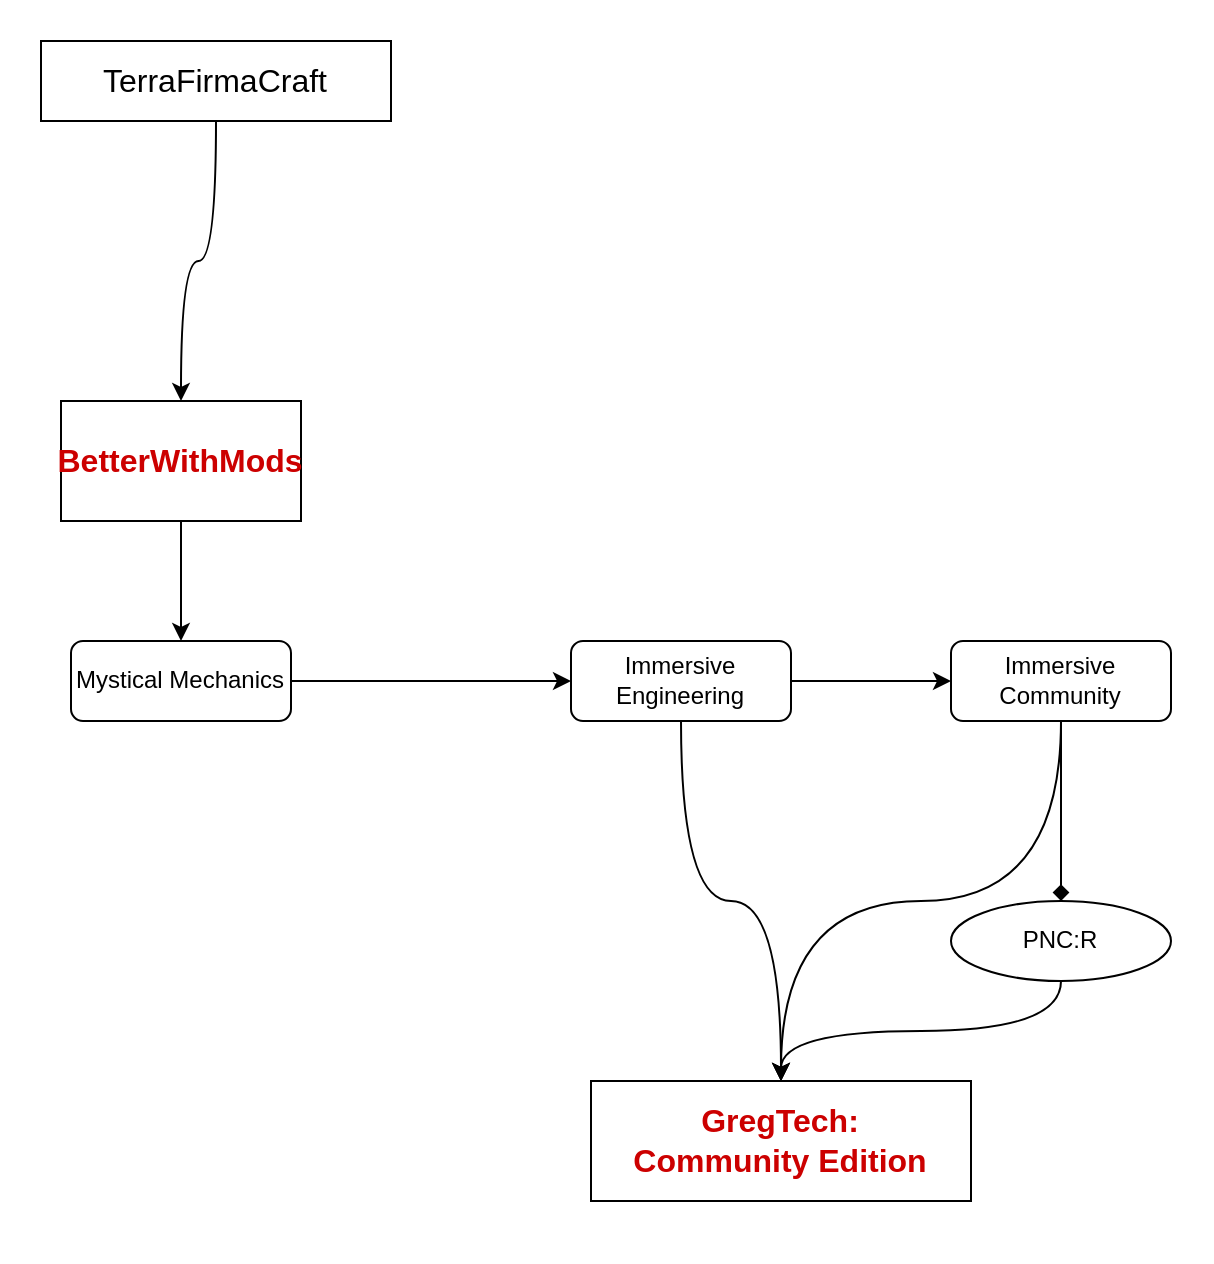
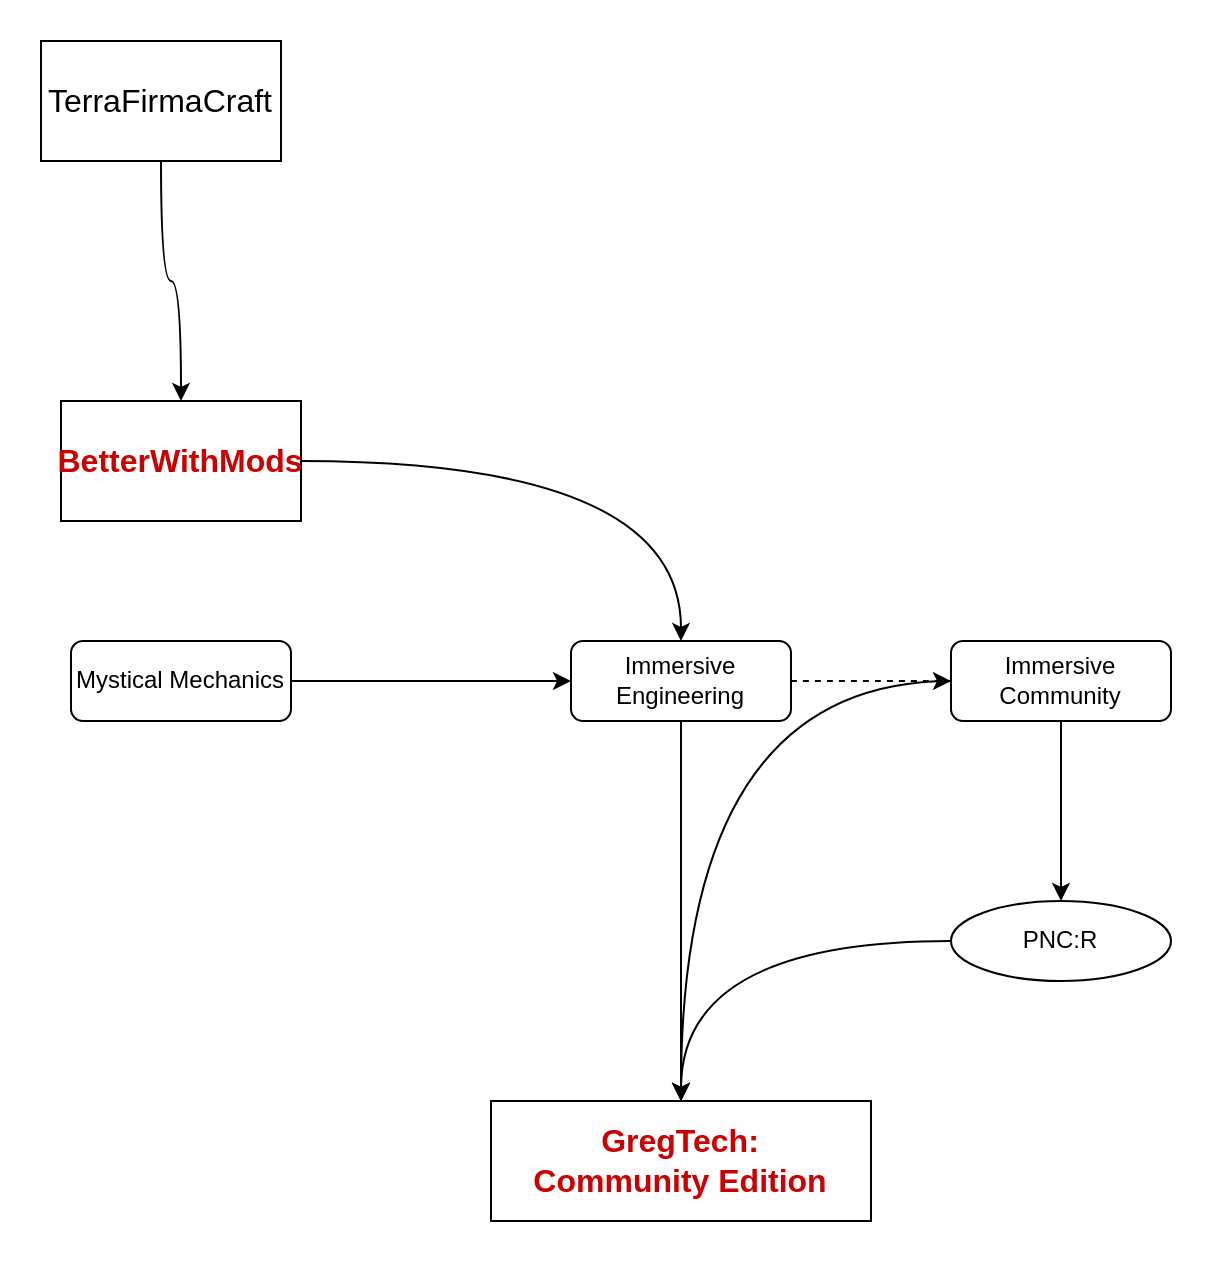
  <mxCell id="0" />
  <mxCell id="1" parent="0" />
  <mxCell id="2" style="edgeStyle=orthogonalEdgeStyle;rounded=0;orthogonalLoop=1;jettySize=auto;html=1;curved=1;" parent="1" source="3" target="6" edge="1"><mxGeometry relative="1" as="geometry" /></mxCell>
- <mxCell id="3" value="&lt;font style=&quot;font-size: 16px&quot;&gt;TerraFirmaCraft&lt;/font&gt;" style="rounded=0;whiteSpace=wrap;html=1;" parent="1" vertex="1"><mxGeometry x="20" y="20" width="175" height="40" as="geometry" /></mxCell>
- <mxCell id="4" style="edgeStyle=orthogonalEdgeStyle;curved=1;rounded=0;orthogonalLoop=1;jettySize=auto;html=1;" parent="1" source="6" target="8" edge="1"><mxGeometry relative="1" as="geometry" /></mxCell>
+ <mxCell id="3" value="&lt;font style=&quot;font-size: 16px&quot;&gt;TerraFirmaCraft&lt;/font&gt;" style="rounded=0;whiteSpace=wrap;html=1;" parent="1" vertex="1"><mxGeometry x="20" y="20" width="120" height="60" as="geometry" /></mxCell>
+ <mxCell id="5" style="edgeStyle=orthogonalEdgeStyle;curved=1;rounded=0;orthogonalLoop=1;jettySize=auto;html=1;fontColor=#CC0000;" parent="1" source="6" target="12" edge="1"><mxGeometry relative="1" as="geometry" /></mxCell>
  <mxCell id="6" value="&lt;font style=&quot;font-size: 16px&quot;&gt;BetterWithMods&lt;/font&gt;" style="rounded=0;whiteSpace=wrap;html=1;fontColor=#CC0000;fontStyle=1;" parent="1" vertex="1"><mxGeometry x="30" y="200" width="120" height="60" as="geometry" /></mxCell>
  <mxCell id="7" style="edgeStyle=orthogonalEdgeStyle;curved=1;rounded=0;orthogonalLoop=1;jettySize=auto;html=1;fontColor=#CC0000;" parent="1" source="8" target="12" edge="1"><mxGeometry relative="1" as="geometry" /></mxCell>
  <mxCell id="8" value="Mystical Mechanics" style="rounded=1;whiteSpace=wrap;html=1;" parent="1" vertex="1"><mxGeometry x="35" y="320" width="110" height="40" as="geometry" /></mxCell>
- <mxCell id="9" value="&lt;div&gt;&lt;span style=&quot;font-size: 16px&quot;&gt;GregTech:&lt;/span&gt;&lt;/div&gt;&lt;div&gt;&lt;span style=&quot;font-size: 16px&quot;&gt;Community Edition&lt;/span&gt;&lt;/div&gt;" style="rounded=0;whiteSpace=wrap;html=1;fontColor=#CC0000;fontStyle=1;" parent="1" vertex="1"><mxGeometry x="295" y="540" width="190" height="60" as="geometry" /></mxCell>
+ <mxCell id="9" value="&lt;div&gt;&lt;span style=&quot;font-size: 16px&quot;&gt;GregTech:&lt;/span&gt;&lt;/div&gt;&lt;div&gt;&lt;span style=&quot;font-size: 16px&quot;&gt;Community Edition&lt;/span&gt;&lt;/div&gt;" style="rounded=0;whiteSpace=wrap;html=1;fontColor=#CC0000;fontStyle=1;" parent="1" vertex="1"><mxGeometry x="245" y="550" width="190" height="60" as="geometry" /></mxCell>
  <mxCell id="10" style="edgeStyle=orthogonalEdgeStyle;curved=1;rounded=0;orthogonalLoop=1;jettySize=auto;html=1;fontColor=#CC0000;" parent="1" source="12" target="9" edge="1"><mxGeometry relative="1" as="geometry" /></mxCell>
- <mxCell id="11" value="" style="edgeStyle=orthogonalEdgeStyle;curved=1;rounded=0;orthogonalLoop=1;jettySize=auto;html=1;fontColor=#CC0000;" parent="1" source="12" target="17" edge="1"><mxGeometry relative="1" as="geometry" /></mxCell>
+ <mxCell id="11" value="" style="edgeStyle=orthogonalEdgeStyle;curved=1;rounded=0;orthogonalLoop=1;jettySize=auto;html=1;fontColor=#CC0000;dashed=1;" parent="1" source="12" target="17" edge="1"><mxGeometry relative="1" as="geometry" /></mxCell>
  <mxCell id="12" value="Immersive Engineering" style="rounded=1;whiteSpace=wrap;html=1;" parent="1" vertex="1"><mxGeometry x="285" y="320" width="110" height="40" as="geometry" /></mxCell>
  <mxCell id="13" style="edgeStyle=orthogonalEdgeStyle;curved=1;rounded=0;orthogonalLoop=1;jettySize=auto;html=1;fontColor=#CC0000;" parent="1" source="14" target="9" edge="1"><mxGeometry relative="1" as="geometry" /></mxCell>
  <mxCell id="14" value="PNC:R" style="ellipse;whiteSpace=wrap;html=1;" parent="1" vertex="1"><mxGeometry x="475" y="450" width="110" height="40" as="geometry" /></mxCell>
- <mxCell id="15" style="edgeStyle=orthogonalEdgeStyle;curved=1;rounded=0;orthogonalLoop=1;jettySize=auto;html=1;fontColor=#CC0000;endArrow=diamond;" parent="1" source="17" target="14" edge="1"><mxGeometry relative="1" as="geometry" /></mxCell>
+ <mxCell id="15" style="edgeStyle=orthogonalEdgeStyle;curved=1;rounded=0;orthogonalLoop=1;jettySize=auto;html=1;fontColor=#CC0000;" parent="1" source="17" target="14" edge="1"><mxGeometry relative="1" as="geometry" /></mxCell>
  <mxCell id="16" style="edgeStyle=orthogonalEdgeStyle;curved=1;rounded=0;orthogonalLoop=1;jettySize=auto;html=1;fontColor=#CC0000;" parent="1" source="17" target="9" edge="1"><mxGeometry relative="1" as="geometry" /></mxCell>
  <mxCell id="17" value="Immersive Community" style="rounded=1;whiteSpace=wrap;html=1;" parent="1" vertex="1"><mxGeometry x="475" y="320" width="110" height="40" as="geometry" /></mxCell>
